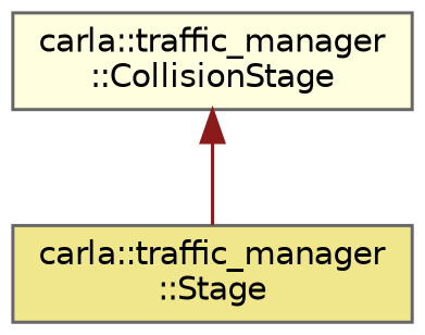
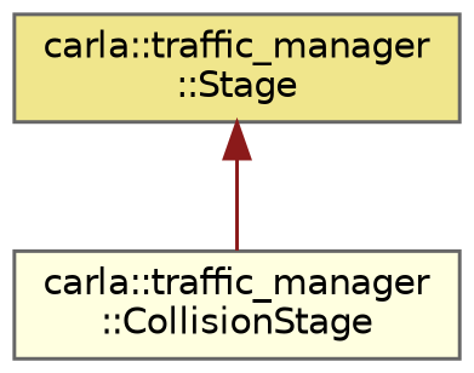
  digraph {
    node [color=gray40 fontname=Helvetica fontsize=10 shape=box style=filled]
    n1 [fillcolor=lightyellow fontcolor=black height=0.2 label="carla::traffic_manager\l::CollisionStage" width=0.4]
    n2 [fillcolor=khaki height=0.2 label="carla::traffic_manager\l::Stage" width=0.4]
-   n1 -> n2 [color=firebrick4 dir=back fontname=Helvetica fontsize=10 labelfontname=Helvetica labelfontsize=10 style=solid]
+   n2 -> n1 [color=firebrick4 dir=back fontname=Helvetica fontsize=10 labelfontname=Helvetica labelfontsize=10 style=solid]
  }
